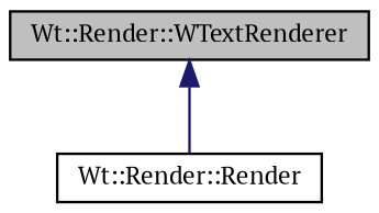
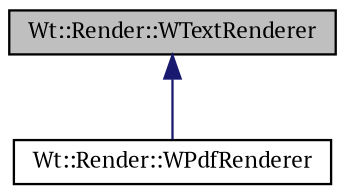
  digraph {
    fontname="PT Serif"
    node [color=black fontname="PT Serif" fontsize=10 shape=record style=filled]
    n1 [fillcolor=grey75 fontcolor=black height=0.2 label="Wt::Render::WTextRenderer" width=0.4]
-   n2 [fillcolor=white height=0.2 label="Wt::Render::Render" width=0.4]
+   n2 [fillcolor=white height=0.2 label="Wt::Render::WPdfRenderer" width=0.4]
    n1 -> n2 [color=midnightblue dir=back fontname="PT Serif" fontsize=10 labelfontname=Helvetica labelfontsize=10 style=solid]
  }
